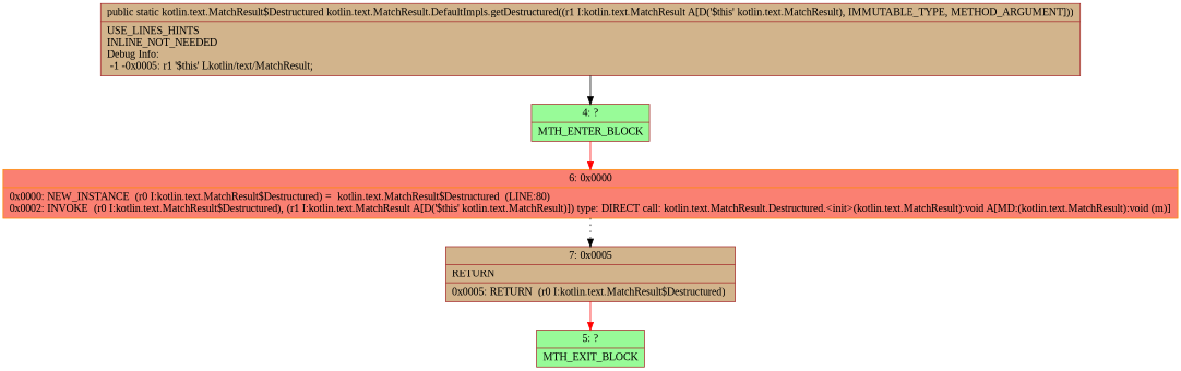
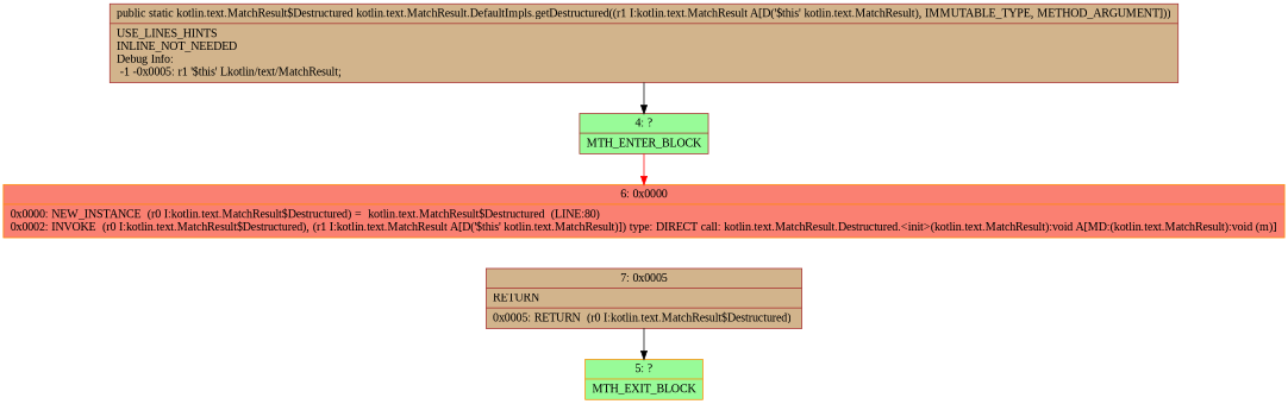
  digraph {
    fontname="Liberation Serif"
    node [color=brown fillcolor=palegreen fontname="Liberation Serif" shape=record style=filled]
    edge [color=red fontname="Liberation Serif" style=solid]
    n1 [label="{4\:\ ?|MTH_ENTER_BLOCK\l}"]
    n2 [color=darkorange fillcolor=salmon label="{6\:\ 0x0000|0x0000: NEW_INSTANCE  (r0 I:kotlin.text.MatchResult$Destructured) =  kotlin.text.MatchResult$Destructured  (LINE:80)\l0x0002: INVOKE  (r0 I:kotlin.text.MatchResult$Destructured), (r1 I:kotlin.text.MatchResult A[D('$this' kotlin.text.MatchResult)]) type: DIRECT call: kotlin.text.MatchResult.Destructured.\<init\>(kotlin.text.MatchResult):void A[MD:(kotlin.text.MatchResult):void (m)]\l}"]
    n3 [fillcolor=tan label="{7\:\ 0x0005|RETURN\l|0x0005: RETURN  (r0 I:kotlin.text.MatchResult$Destructured) \l}"]
-   n4 [label="{5\:\ ?|MTH_EXIT_BLOCK\l}"]
+   n4 [color=darkorange label="{5\:\ ?|MTH_EXIT_BLOCK\l}"]
    n5 [fillcolor=tan label="{public static kotlin.text.MatchResult$Destructured kotlin.text.MatchResult.DefaultImpls.getDestructured((r1 I:kotlin.text.MatchResult A[D('$this' kotlin.text.MatchResult), IMMUTABLE_TYPE, METHOD_ARGUMENT]))  | USE_LINES_HINTS\lINLINE_NOT_NEEDED\lDebug Info:\l  \-1 \-0x0005: r1 '$this' Lkotlin\/text\/MatchResult;\l}"]
    n1 -> n2
-   n2 -> n3 [color=black style=dotted]
-   n3 -> n4
+   n3 -> n4 [color=black]
    n5 -> n1 [color=black]
  }
